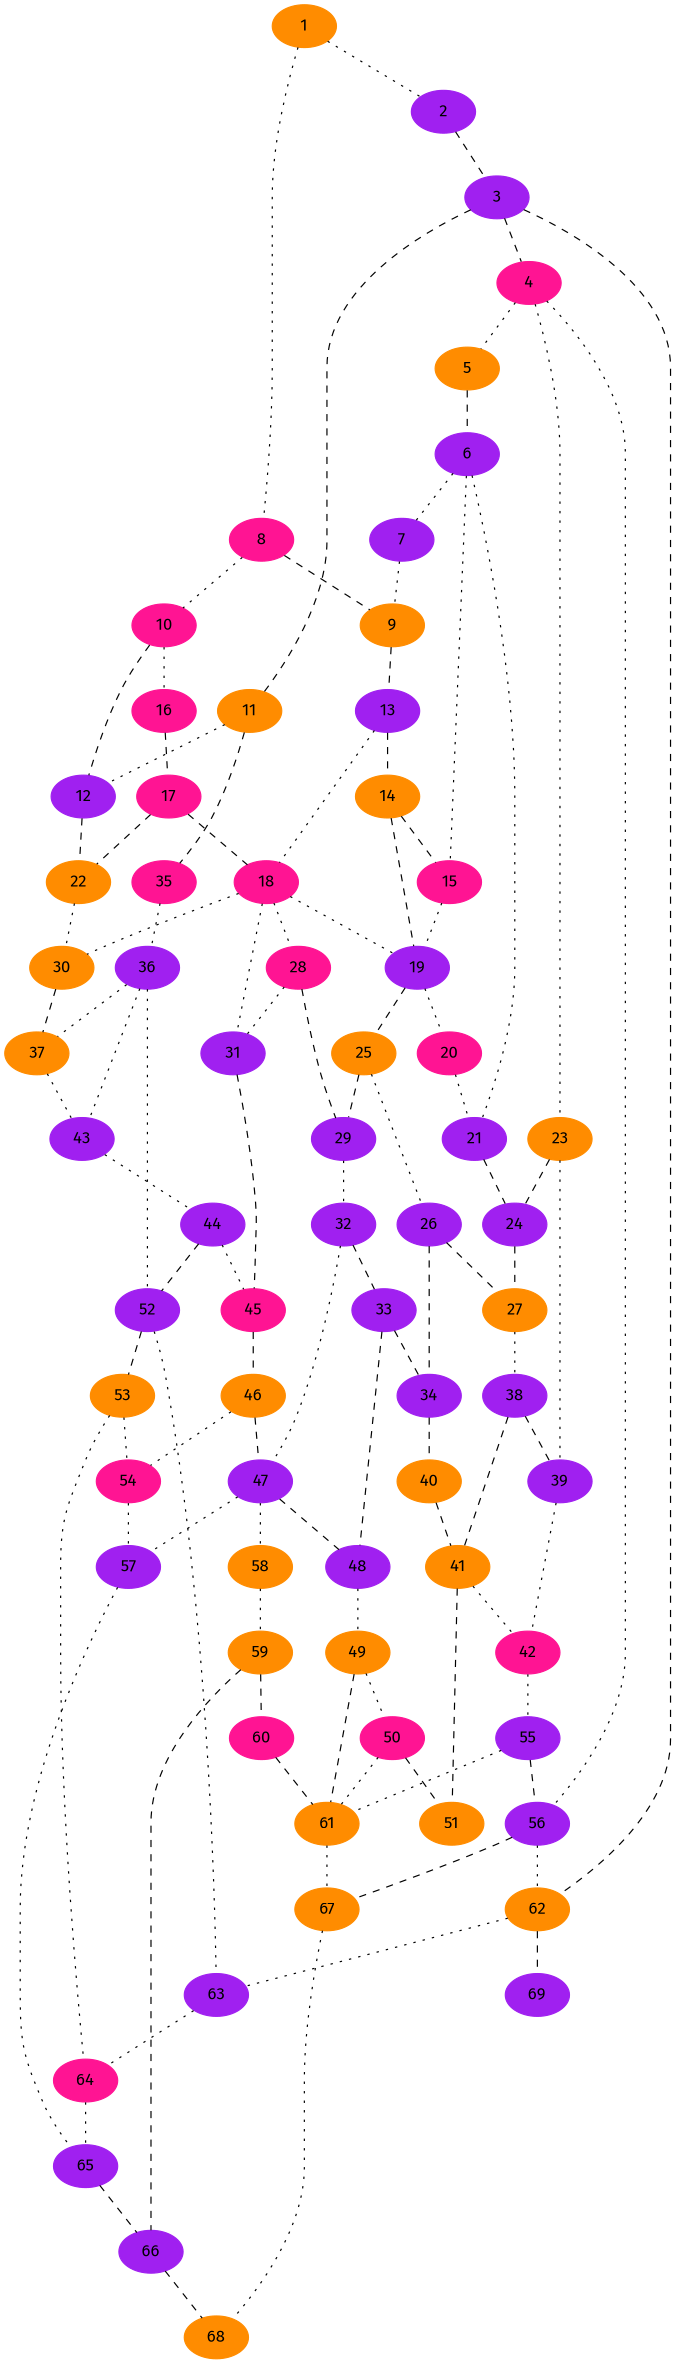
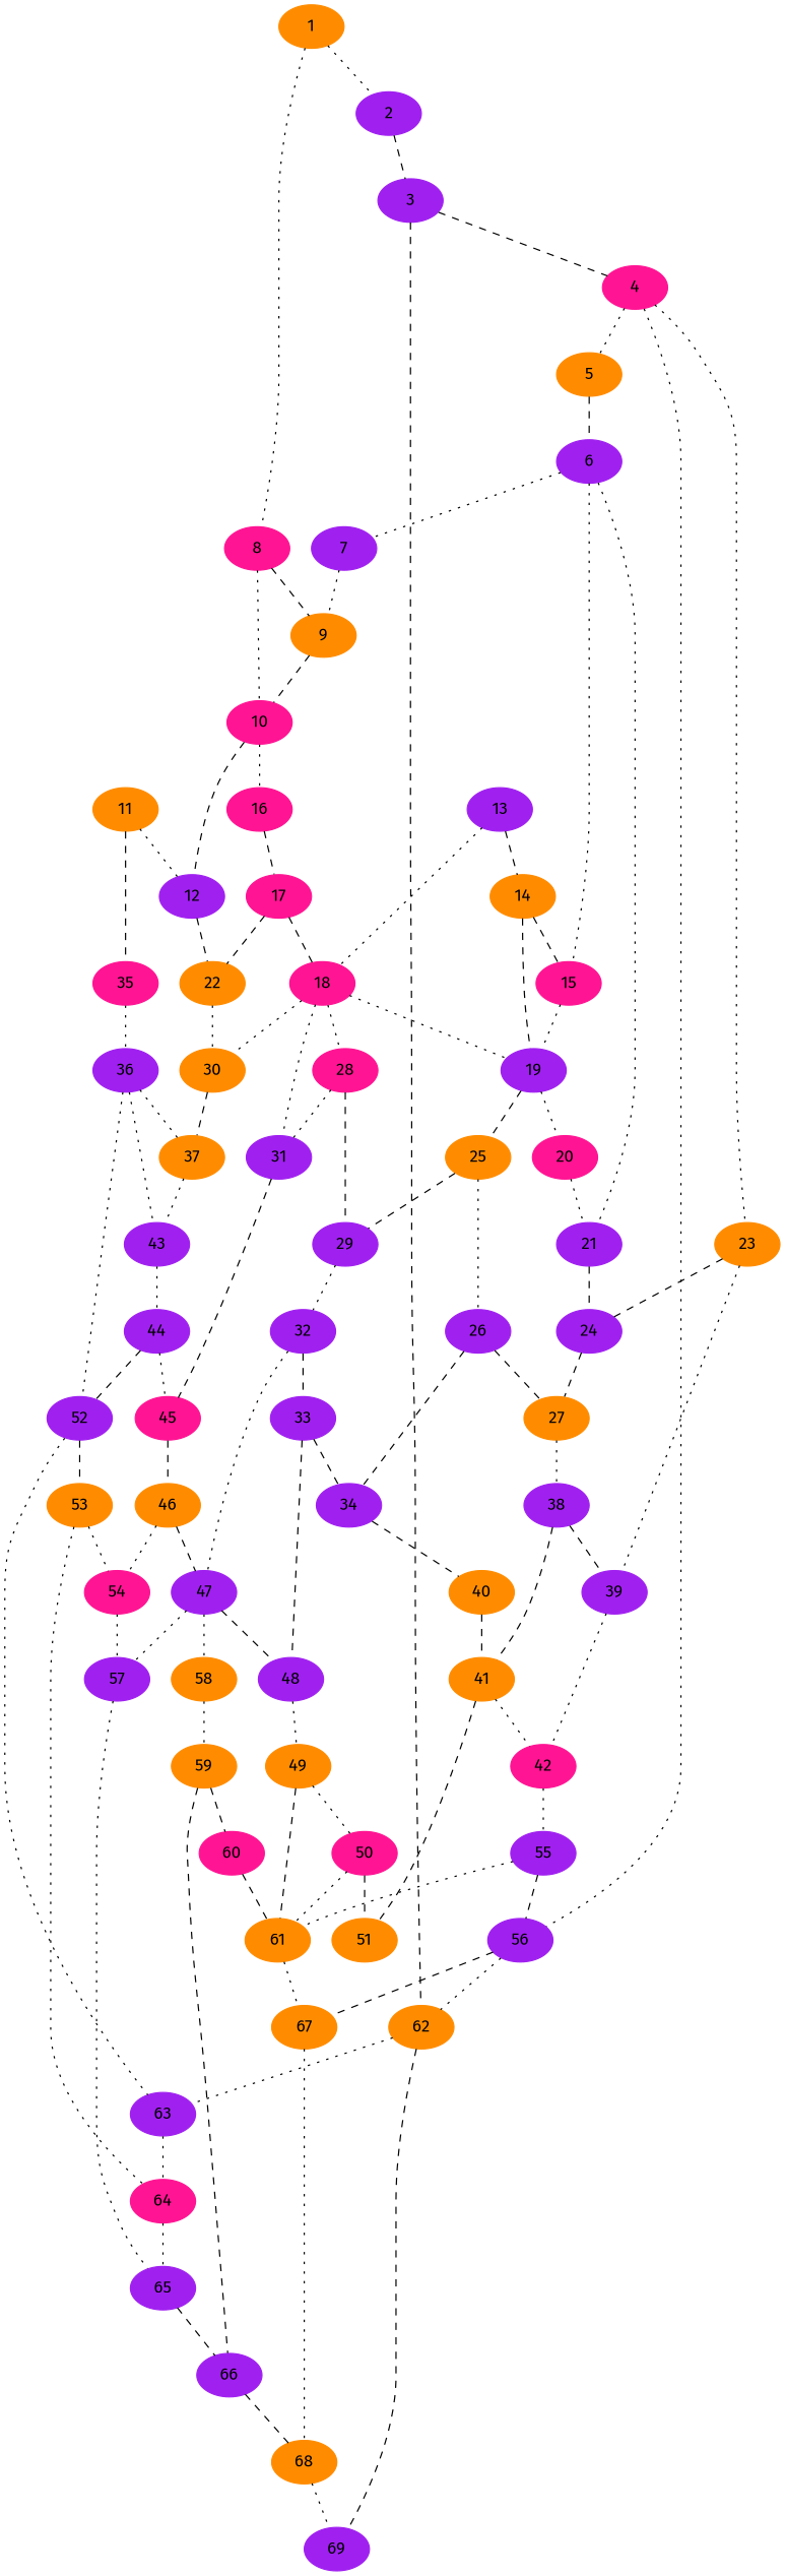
  graph {
    fontname="Fira Sans"
    node [color=purple fontname="Fira Sans" style=filled]
    edge [fontname="Fira Sans" style=dotted weight=1.0]
    1 [color=darkorange]
    2
    8 [color=deeppink]
    3
    9 [color=darkorange]
    10 [color=deeppink]
    4 [color=deeppink]
    11 [color=darkorange]
    62 [color=darkorange]
    5 [color=darkorange]
    23 [color=darkorange]
    56
    12
    35 [color=deeppink]
    63
    69
    6
    24
    39
    67 [color=darkorange]
    7
    15 [color=deeppink]
    21
    19
    13
    16 [color=deeppink]
    14 [color=darkorange]
    18 [color=deeppink]
    22 [color=darkorange]
    17 [color=deeppink]
    36
    30 [color=darkorange]
    28 [color=deeppink]
    31
    20 [color=deeppink]
    25 [color=darkorange]
    29
    37 [color=darkorange]
    45 [color=deeppink]
    26
    27 [color=darkorange]
    42 [color=deeppink]
    38
    34
    32
    40 [color=darkorange]
    41 [color=darkorange]
    33
    47
    43
    46 [color=darkorange]
    48
    57
    58 [color=darkorange]
    49 [color=darkorange]
    52
    44
    53 [color=darkorange]
    51 [color=darkorange]
    55
    61 [color=darkorange]
    54 [color=deeppink]
    65
    59 [color=darkorange]
    50 [color=deeppink]
    64 [color=deeppink]
    68 [color=darkorange]
    66
    60 [color=deeppink]
    1 -- 2
    1 -- 8
    2 -- 3 [style=dashed]
    8 -- 9 [style=dashed]
    8 -- 10
    3 -- 4 [style=dashed]
-   3 -- 11 [style=dashed]
    3 -- 62 [style=dashed]
-   9 -- 13 [style=dashed]
+   9 -- 10 [style=dashed]
    10 -- 12 [style=dashed]
    10 -- 16 [weight=2.0]
    4 -- 5
    4 -- 23
    4 -- 56
    11 -- 12
    11 -- 35 [style=dashed]
    62 -- 63
    62 -- 69 [style=dashed]
    5 -- 6 [style=dashed weight=2.0]
    23 -- 24 [style=dashed]
    23 -- 39
    56 -- 62
    56 -- 67 [style=dashed]
    12 -- 22 [style=dashed]
    35 -- 36 [weight=2.0]
    63 -- 64
    6 -- 7 [weight=2.0]
    6 -- 15
    6 -- 21
    24 -- 27 [style=dashed]
    39 -- 42
    67 -- 68
    7 -- 9
    15 -- 19
    21 -- 24 [style=dashed]
    19 -- 20 [weight=2.0]
    19 -- 25 [style=dashed]
    13 -- 14 [style=dashed]
    13 -- 18
    16 -- 17 [style=dashed]
    14 -- 15 [style=dashed]
    14 -- 19 [style=dashed]
    18 -- 19
    18 -- 30
    18 -- 28
    18 -- 31
    22 -- 30
    17 -- 18 [style=dashed]
    17 -- 22 [style=dashed]
    36 -- 37
    36 -- 43
    36 -- 52 [weight=2.0]
    30 -- 37 [style=dashed]
    28 -- 31
    28 -- 29 [style=dashed]
    31 -- 45 [style=dashed]
    20 -- 21
    25 -- 29 [style=dashed]
    25 -- 26
    29 -- 32
    37 -- 43
    45 -- 46 [style=dashed]
    26 -- 27 [style=dashed]
    26 -- 34 [style=dashed]
    27 -- 38
    42 -- 55
    38 -- 39 [style=dashed]
    38 -- 41 [style=dashed]
    34 -- 40 [style=dashed]
    32 -- 33 [style=dashed]
    32 -- 47
    40 -- 41 [style=dashed weight=2.0]
    41 -- 42
    41 -- 51 [style=dashed weight=2.0]
    33 -- 34 [style=dashed]
    33 -- 48 [style=dashed]
    47 -- 48 [style=dashed]
    47 -- 57
    47 -- 58 [weight=2.0]
    43 -- 44
    46 -- 47 [style=dashed]
    46 -- 54
    48 -- 49
    57 -- 65
    58 -- 59
    49 -- 61 [style=dashed]
    49 -- 50
    52 -- 63
    52 -- 53 [style=dashed]
    44 -- 45
    44 -- 52 [style=dashed]
    53 -- 54
    53 -- 64
    55 -- 56 [style=dashed]
    55 -- 61
    61 -- 67
    54 -- 57
    65 -- 66 [style=dashed]
    59 -- 66 [style=dashed]
    59 -- 60 [style=dashed]
    50 -- 51 [style=dashed]
    50 -- 61
    64 -- 65
+   68 -- 69
    66 -- 68 [style=dashed]
    60 -- 61 [style=dashed weight=2.0]
  }
